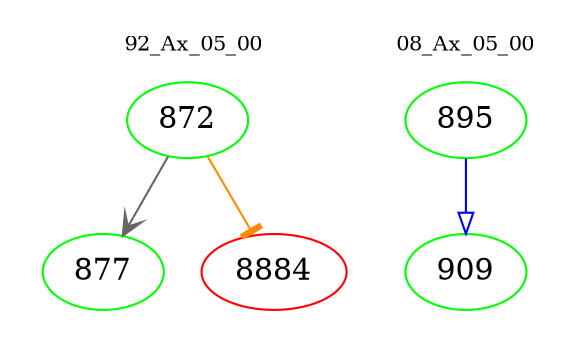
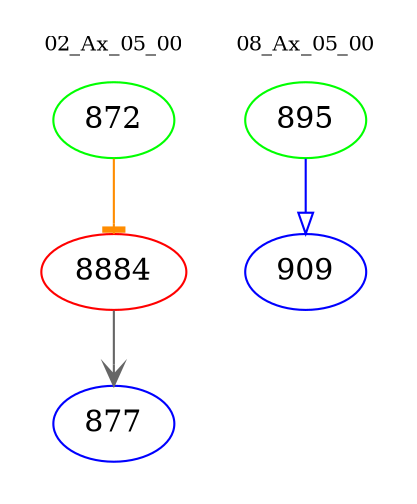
  digraph {
    node [color=green]
    n1 [label=872]
-   n2 [label=877]
+   n2 [color=blue label=877]
    n3 [color=red label=8884]
    n4 [label=895]
-   n5 [label=909]
+   n5 [color=blue label=909]
    subgraph cluster_1 {
      color=white
      fontsize=10
-     label="92_Ax_05_00"
+     label="02_Ax_05_00"
      n1
      n2
      n3
    }
    subgraph cluster_2 {
      color=white
      fontsize=10
      label="08_Ax_05_00"
      n4
      n5
    }
-   n1 -> n2 [arrowhead=vee color=gray40]
+   n3 -> n2 [arrowhead=vee color=gray40]
    n1 -> n3 [arrowhead=tee color=darkorange]
    n4 -> n5 [arrowhead=onormal color=blue]
  }
